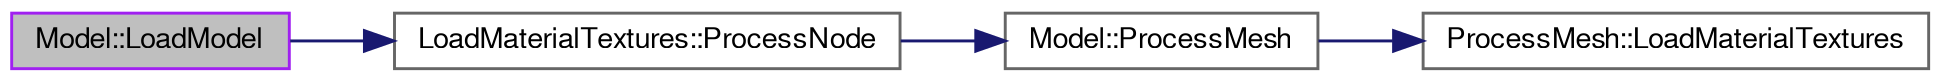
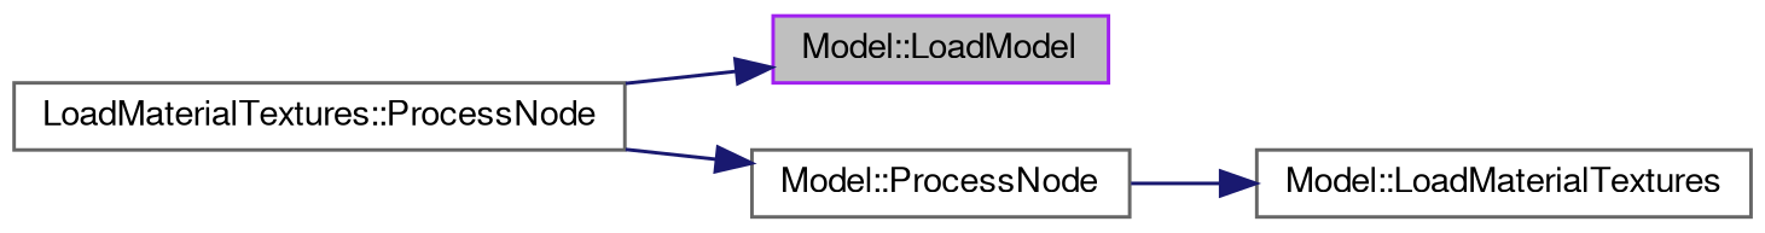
  digraph {
    rankdir=LR
    node [color=gray40 fontname=FreeSans fontsize=10 shape=record]
    edge [color=midnightblue fontname=FreeSans fontsize=10 labelfontname=FreeSans labelfontsize=10 style=solid]
    n1 [color=purple fillcolor=grey75 fontcolor=black height=0.2 label="Model::LoadModel" style=filled width=0.4]
    n2 [height=0.2 label="LoadMaterialTextures::ProcessNode" width=0.4]
-   n3 [height=0.2 label="Model::ProcessMesh" width=0.4]
-   n4 [height=0.2 label="ProcessMesh::LoadMaterialTextures" width=0.4]
-   n1 -> n2
+   n3 [height=0.2 label="Model::ProcessNode" width=0.4]
+   n4 [height=0.2 label="Model::LoadMaterialTextures" width=0.4]
+   n2 -> n1
    n2 -> n3
    n3 -> n4
  }
